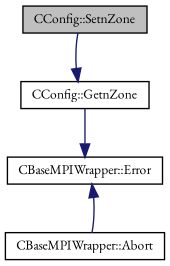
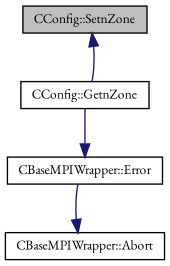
  digraph {
    fontname="EB Garamond"
    rankdir=TB
    node [color=black fillcolor=white fontname="EB Garamond" fontsize=10 shape=record style=filled]
    edge [color=midnightblue fontname="EB Garamond" fontsize=10 labelfontname=Helvetica labelfontsize=10 style=solid]
    n1 [fillcolor=grey75 fontcolor=black height=0.2 label="CConfig::SetnZone" width=0.4]
    n2 [height=0.2 label="CConfig::GetnZone" width=0.4]
    n3 [height=0.2 label="CBaseMPIWrapper::Error" width=0.4]
    n4 [height=0.2 label="CBaseMPIWrapper::Abort" width=0.4]
-   n1 -> n2
+   n2 -> n1
    n2 -> n3
-   n4 -> n3
+   n3 -> n4
  }
